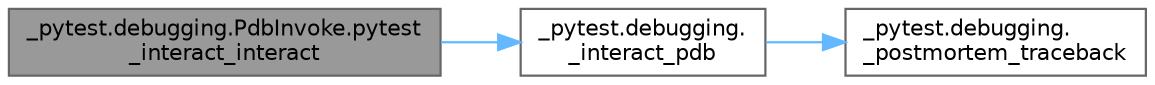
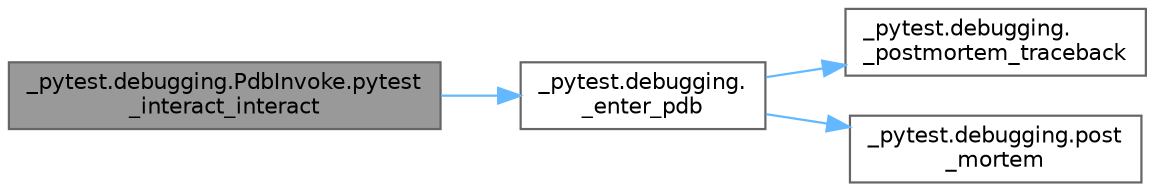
  digraph {
    rankdir=LR
    node [color=grey40 fillcolor=white fontname=Helvetica fontsize=10 shape=box style=filled]
    edge [color=steelblue1 fontname=Helvetica fontsize=10 labelfontname=Helvetica labelfontsize=10 style=solid]
    n1 [color=gray40 fillcolor=grey60 fontcolor=black height=0.2 label="_pytest.debugging.PdbInvoke.pytest\l_interact_interact" width=0.4]
-   n2 [height=0.2 label="_pytest.debugging.\l_interact_pdb" width=0.4]
+   n2 [height=0.2 label="_pytest.debugging.\l_enter_pdb" width=0.4]
    n3 [height=0.2 label="_pytest.debugging.\l_postmortem_traceback" width=0.4]
+   n4 [height=0.2 label="_pytest.debugging.post\l_mortem" width=0.4]
    n1 -> n2
    n2 -> n3
+   n2 -> n4
  }
